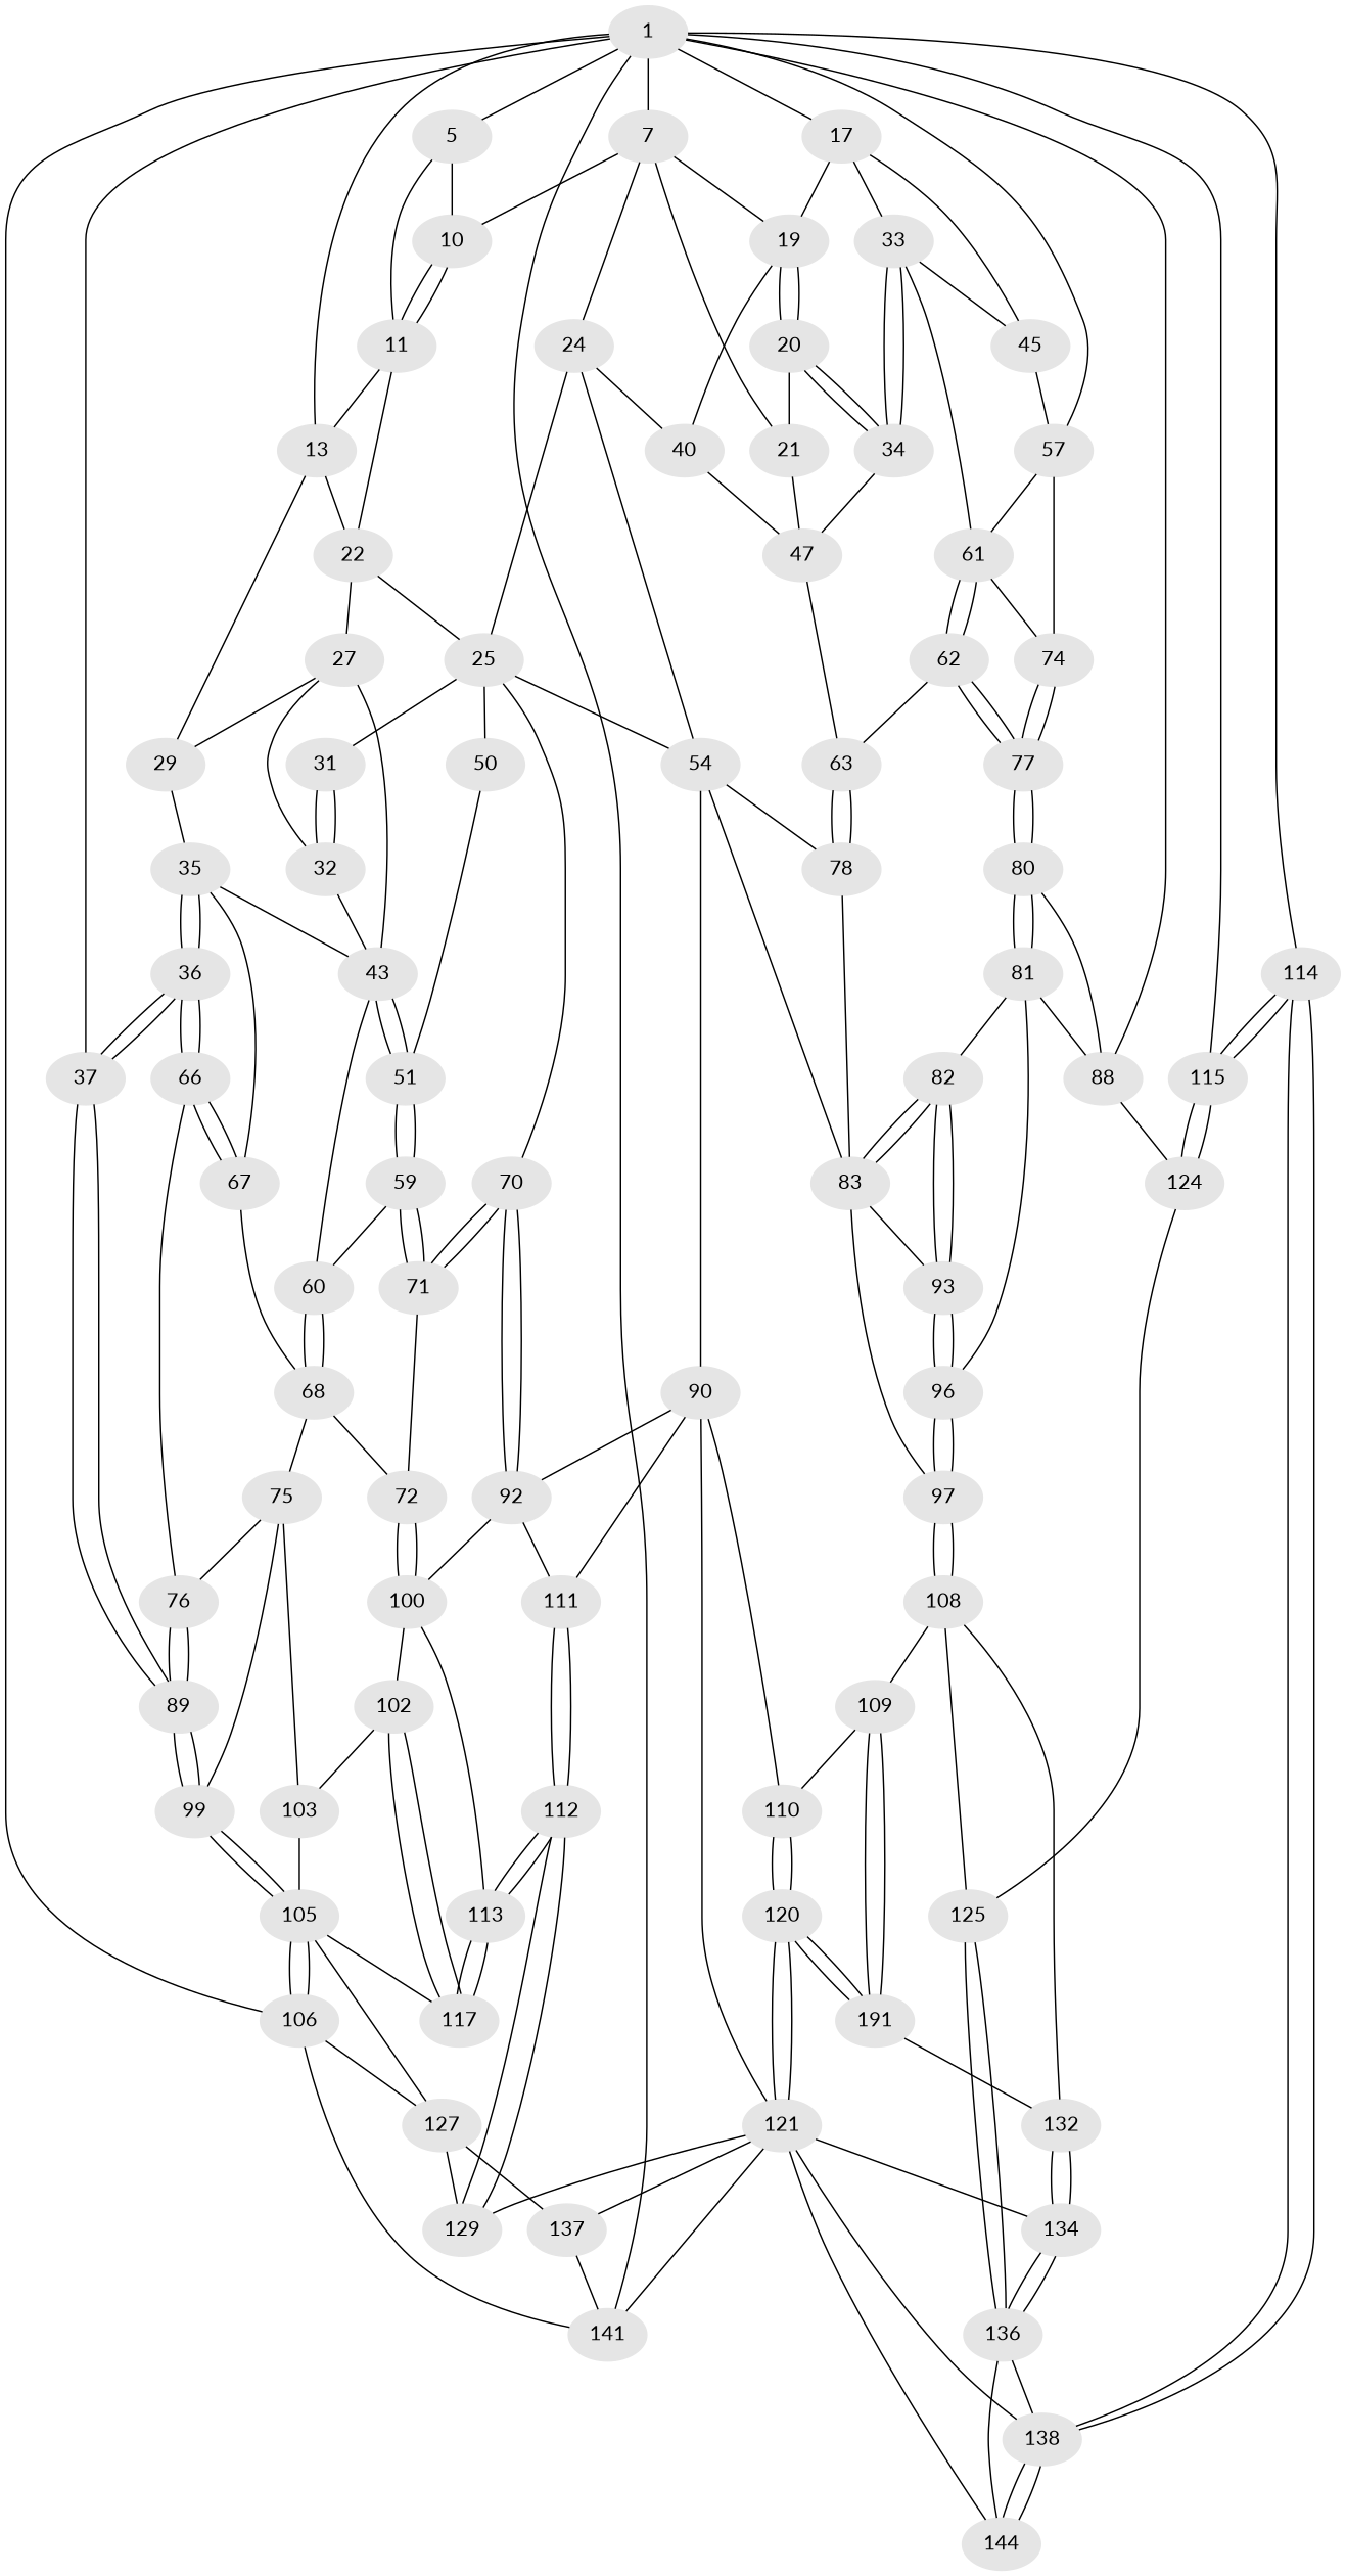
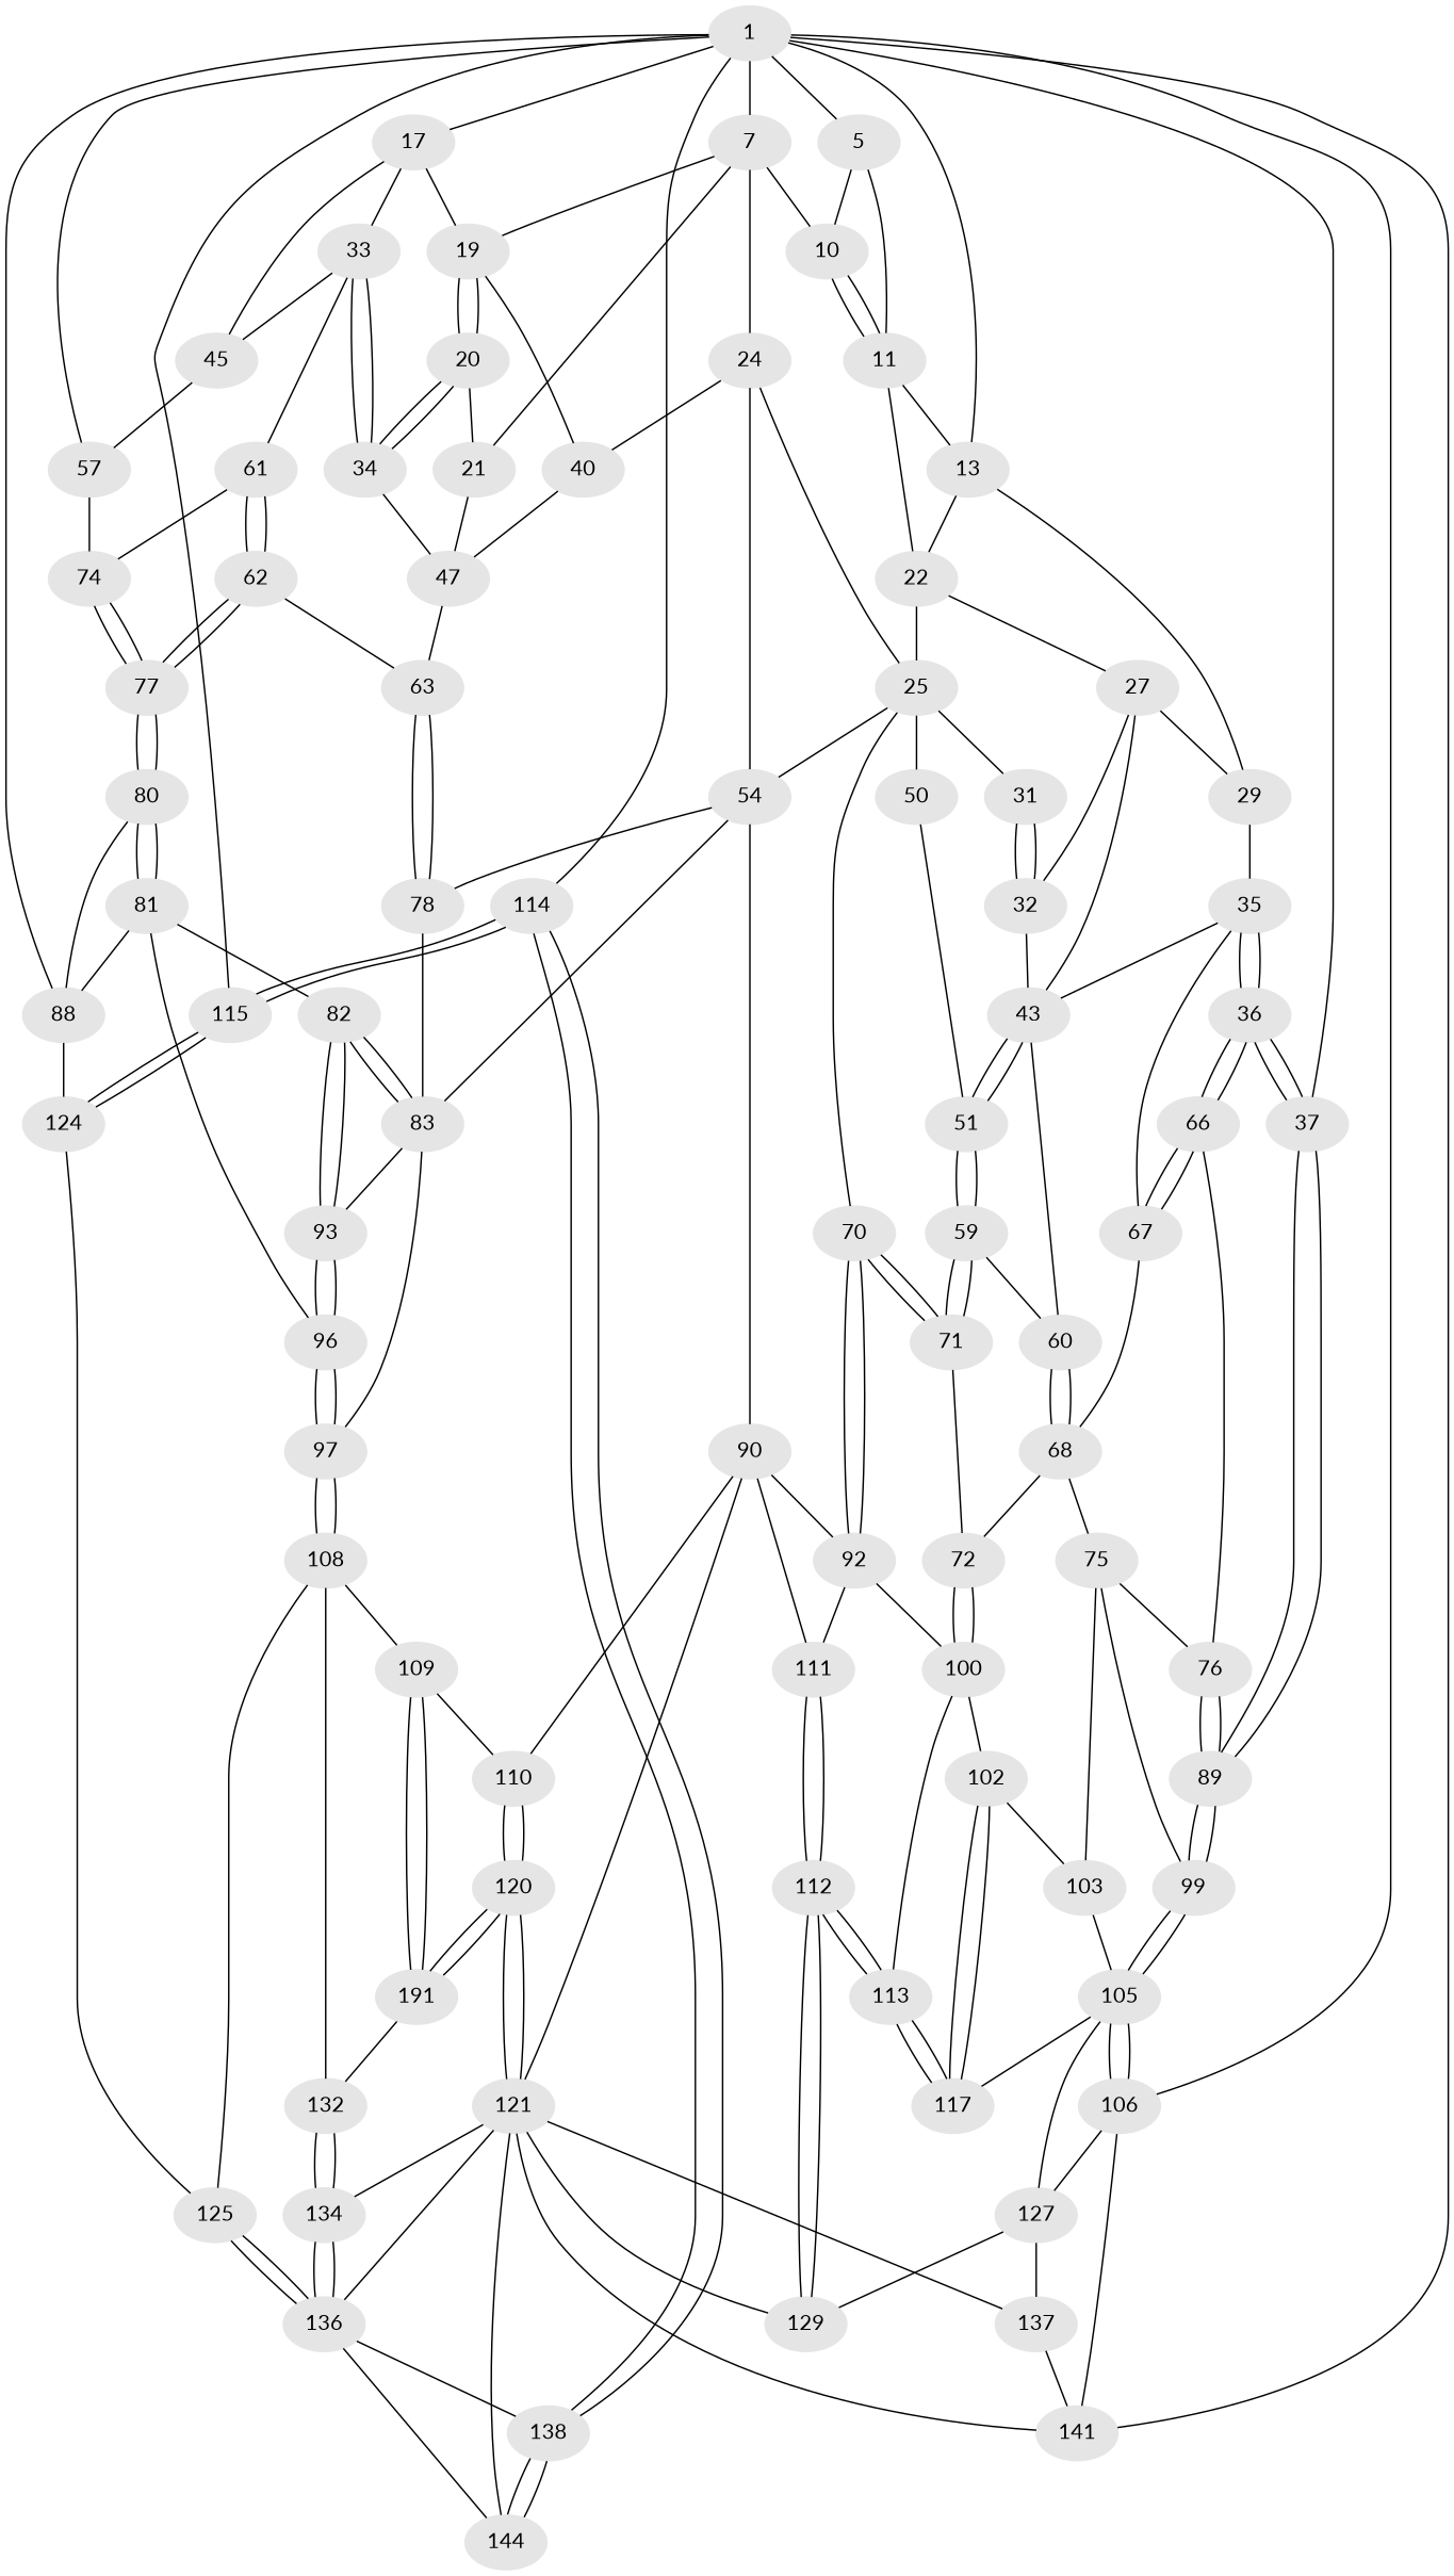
  graph {
    fontname=Lato
    node [color=gray90 fontname=Lato style=filled]
    edge [fontname=Lato]
    1 [super="+2"]
    5 [super="+6"]
    7 [super="+8"]
    13 [super="+14"]
    17 [super="+18"]
    37
    57 [super="+58"]
    88 [super="+94"]
    106 [super="+128"]
    114
    115
    141 [super="+142"]
    10
    11 [super="+12"]
    19
    21 [super="+39"]
    24 [super="+41"]
    22 [super="+23"]
    29
    33 [super="+46"]
    45
    89
    61 [super="+65"]
    74
    124
    127 [super="+130"]
    138
    20
    40
    47 [super="+64"]
    25 [super="+26+52"]
    54 [super="+79"]
    27 [super="+28"]
    35 [super="+49"]
    34
    63
    31
    50
    70
    32 [super="+42"]
    43 [super="+44"]
    78
    83 [super="+84"]
    90 [super="+91"]
    51
    71
    92 [super="+104"]
    60
    36
    67
    62
    66
    68 [super="+73"]
    76
    99
    59
    93
    97
    110
    111
    121 [super="+135+122"]
    77
    72
    75 [super="+98"]
    80
    100 [super="+101"]
    103
    102
    113
    105 [super="+116"]
    81 [super="+95"]
    82
    96
    108 [super="+126"]
    125
    120
    112
    129
    134
    136 [super="+139"]
    137
    144
    109
    132
    117
    n86 [label=191]
    1 -- 5
    1 -- 7
    1 -- 13 [weight=2]
    1 -- 17
    1 -- 37
    1 -- 57
    1 -- 88
    1 -- 106
    1 -- 114 [weight=2]
    1 -- 115
    1 -- 141
    5 -- 10
    5 -- 11
    7 -- 10
    7 -- 19
    7 -- 21
    7 -- 24
    13 -- 22
    13 -- 29
    17 -- 19
    17 -- 33
    17 -- 45
    37 -- 89
    37 -- 89
-   57 -- 61
    57 -- 74
    88 -- 124
    106 -- 141
    106 -- 127
    114 -- 115
    114 -- 115
    114 -- 138
    114 -- 138
    115 -- 124
    115 -- 124
    10 -- 11
    10 -- 11
    11 -- 13
    11 -- 22
    19 -- 20
    19 -- 20
    19 -- 40
    21 -- 47
    24 -- 40
    24 -- 25
    24 -- 54
    22 -- 25
    22 -- 27
    29 -- 35
    33 -- 45
    33 -- 61
    33 -- 34
    33 -- 34
    45 -- 57
    89 -- 99
    89 -- 99
    61 -- 74
    61 -- 62
    61 -- 62
    74 -- 77
    74 -- 77
    124 -- 125
    127 -- 129
    127 -- 137
    138 -- 144
    138 -- 144
    20 -- 21
    20 -- 34
    20 -- 34
    40 -- 47
    47 -- 63
    25 -- 54
    25 -- 31
    25 -- 50 [weight=2]
    25 -- 70
    54 -- 78
    54 -- 83
    54 -- 90
    27 -- 29
    27 -- 32
    27 -- 43
    35 -- 43
    35 -- 36
    35 -- 36
    35 -- 67
    34 -- 47
    63 -- 78
    63 -- 78
    31 -- 32 [weight=2]
    31 -- 32
    50 -- 51
    70 -- 71
    70 -- 71
    70 -- 92
    70 -- 92
    32 -- 43
    43 -- 51
    43 -- 51
    43 -- 60
    78 -- 83
    83 -- 93
    83 -- 97
    90 -- 92
    90 -- 110
    90 -- 111
    90 -- 121
    51 -- 59
    51 -- 59
    71 -- 72
    92 -- 111
    92 -- 100
    60 -- 68
    60 -- 68
    36 -- 37
    36 -- 37
    36 -- 66
    36 -- 66
    67 -- 68
    62 -- 63
    62 -- 77
    62 -- 77
    66 -- 67
    66 -- 67
    66 -- 76
    68 -- 72
    68 -- 75
    76 -- 89
    76 -- 89
    99 -- 105
    99 -- 105
    59 -- 71
    59 -- 71
    59 -- 60
    93 -- 96
    93 -- 96
    97 -- 108
    97 -- 108
    110 -- 120
    110 -- 120
    111 -- 112
    111 -- 112
    121 -- 141
    121 -- 129
    121 -- 134
-   121 -- 138
+   121 -- 136
    121 -- 137
    121 -- 144
    77 -- 80
    77 -- 80
    72 -- 100
    72 -- 100
    75 -- 76
    75 -- 99
    75 -- 103
    80 -- 88
    80 -- 81
    80 -- 81
    100 -- 102
    100 -- 113
    103 -- 105
    102 -- 103
    102 -- 117
    102 -- 117
    113 -- 117
    113 -- 117
    105 -- 106
    105 -- 106
    105 -- 127
    105 -- 117
    81 -- 88
    81 -- 82
    81 -- 96
    82 -- 83
    82 -- 83
    82 -- 93
    82 -- 93
    96 -- 97
    96 -- 97
    108 -- 125
    108 -- 109
    108 -- 132
    125 -- 136
    125 -- 136
    120 -- 121
    120 -- 121
    120 -- n86
    120 -- n86
    112 -- 113
    112 -- 113
    112 -- 129
    112 -- 129
    134 -- 136
    134 -- 136
    136 -- 138
    136 -- 144
    137 -- 141
    109 -- 110
    109 -- n86
    109 -- n86
    132 -- 134
    132 -- 134
    n86 -- 132
  }
